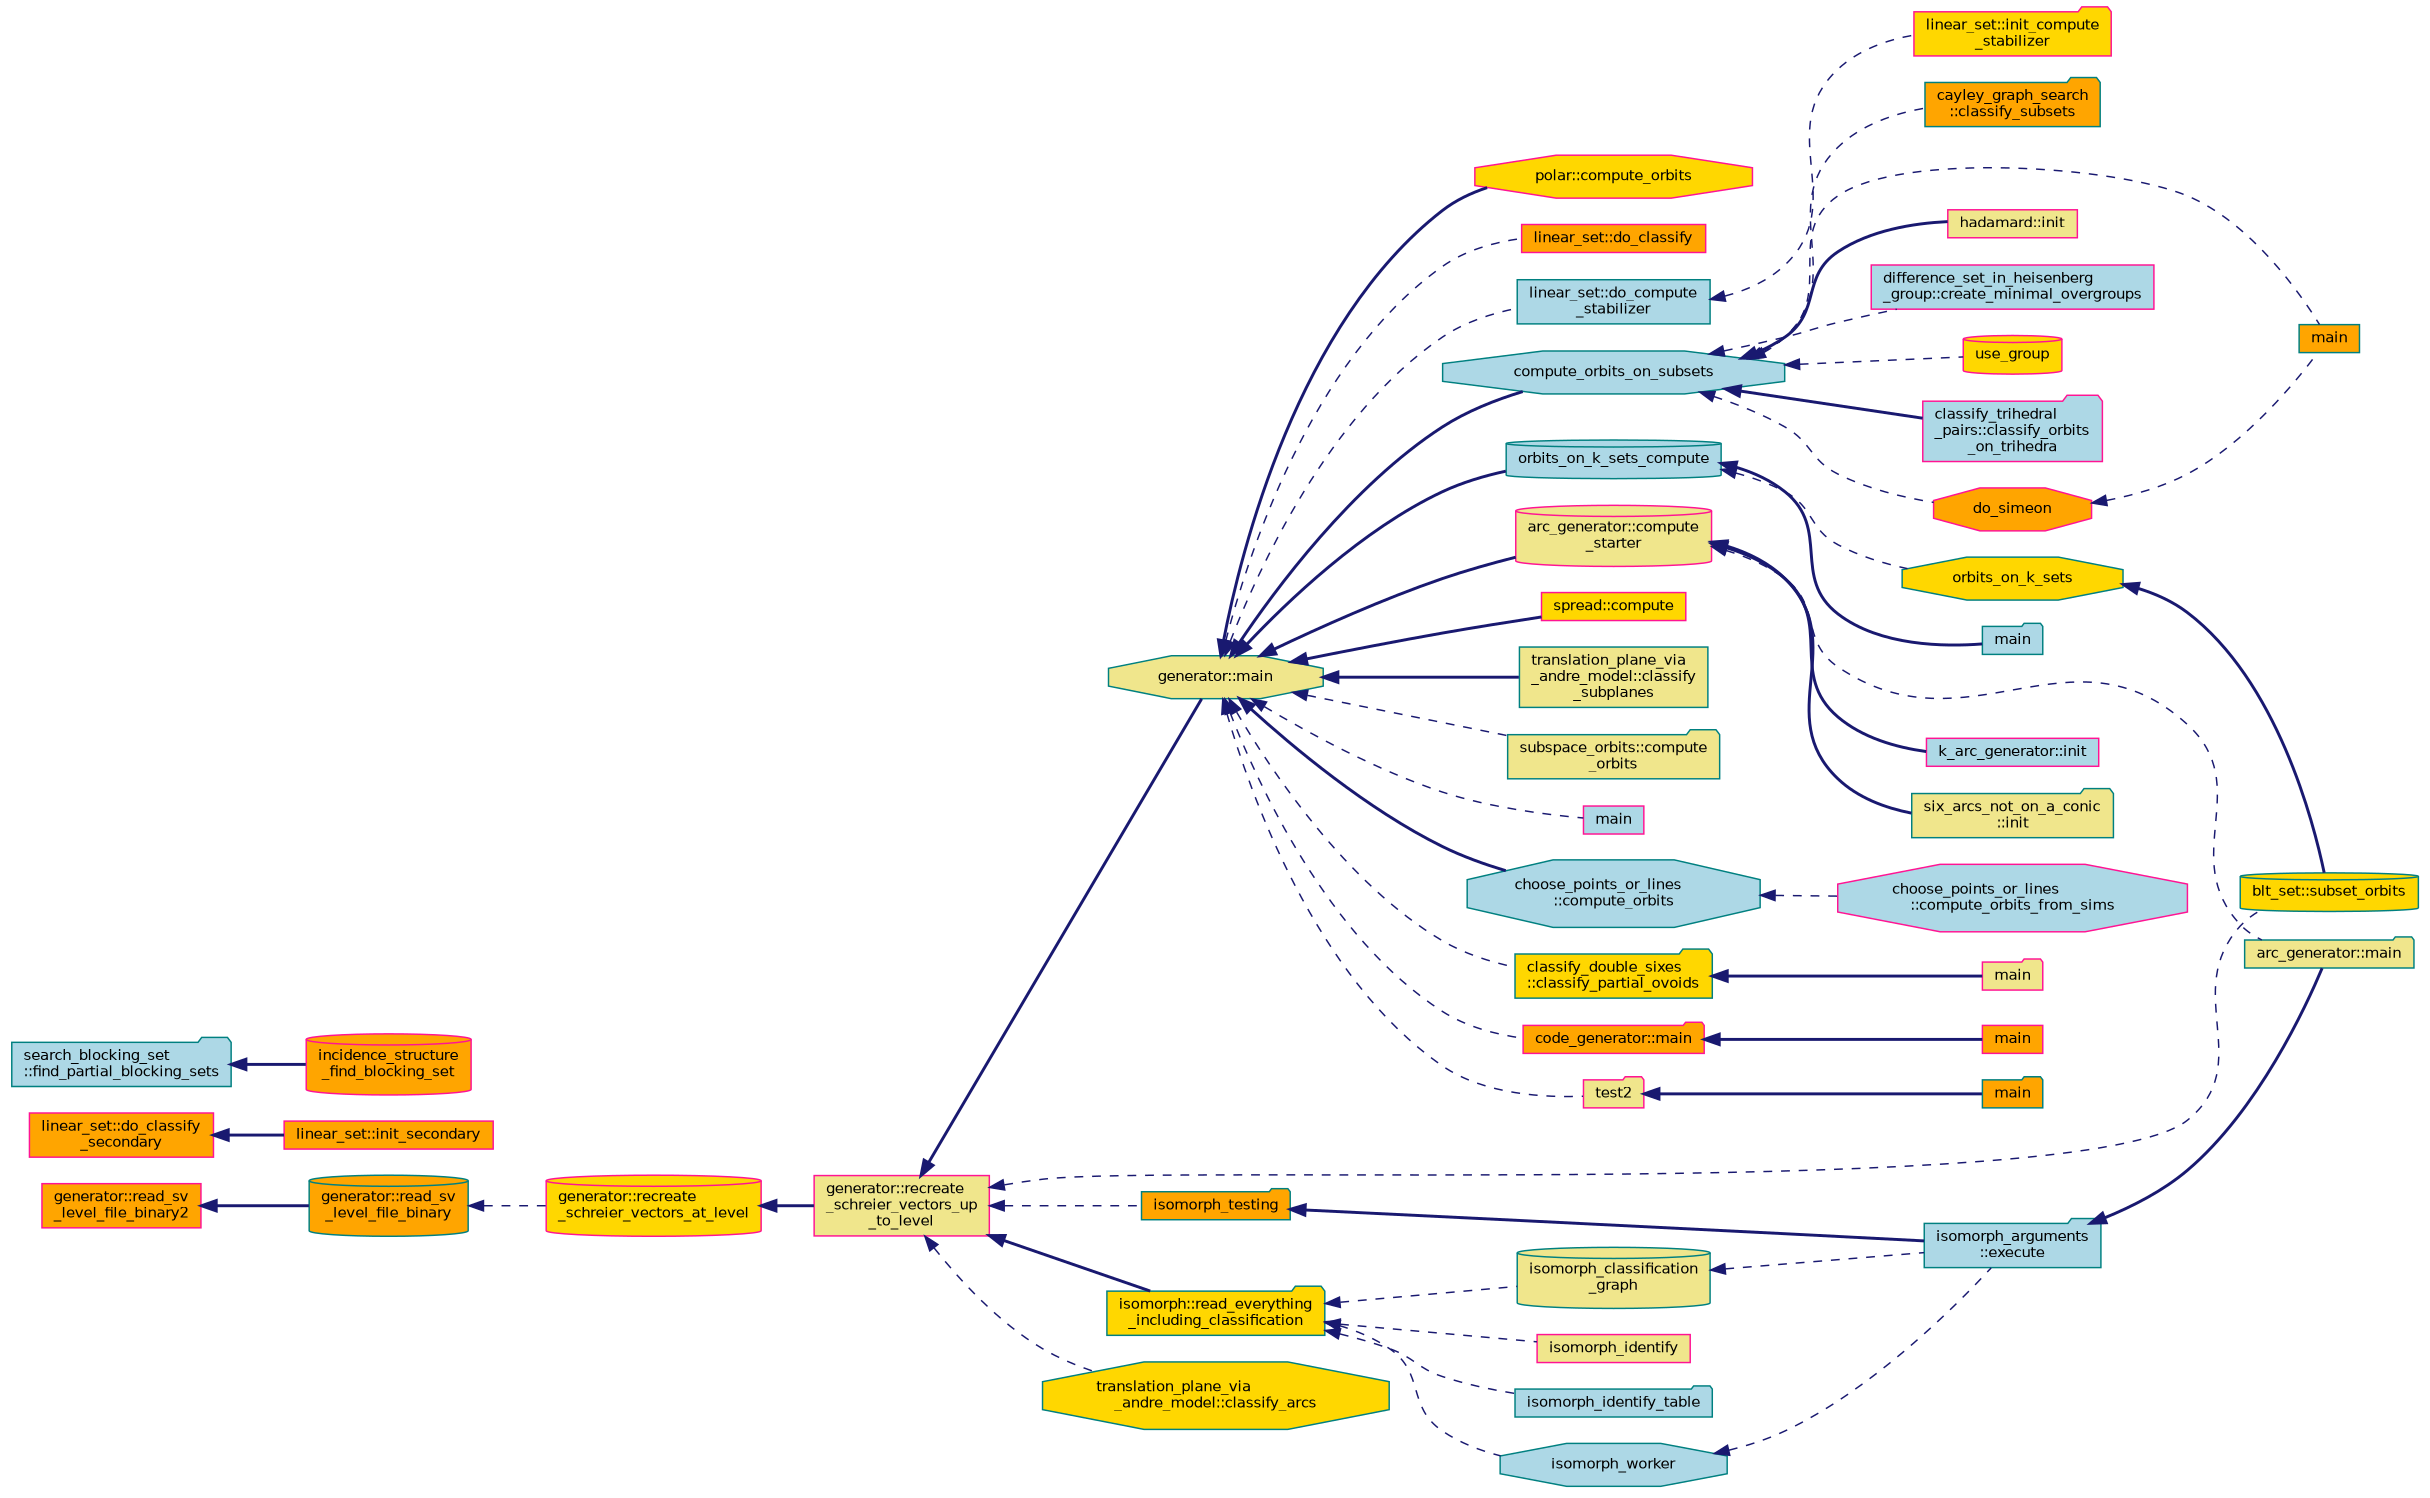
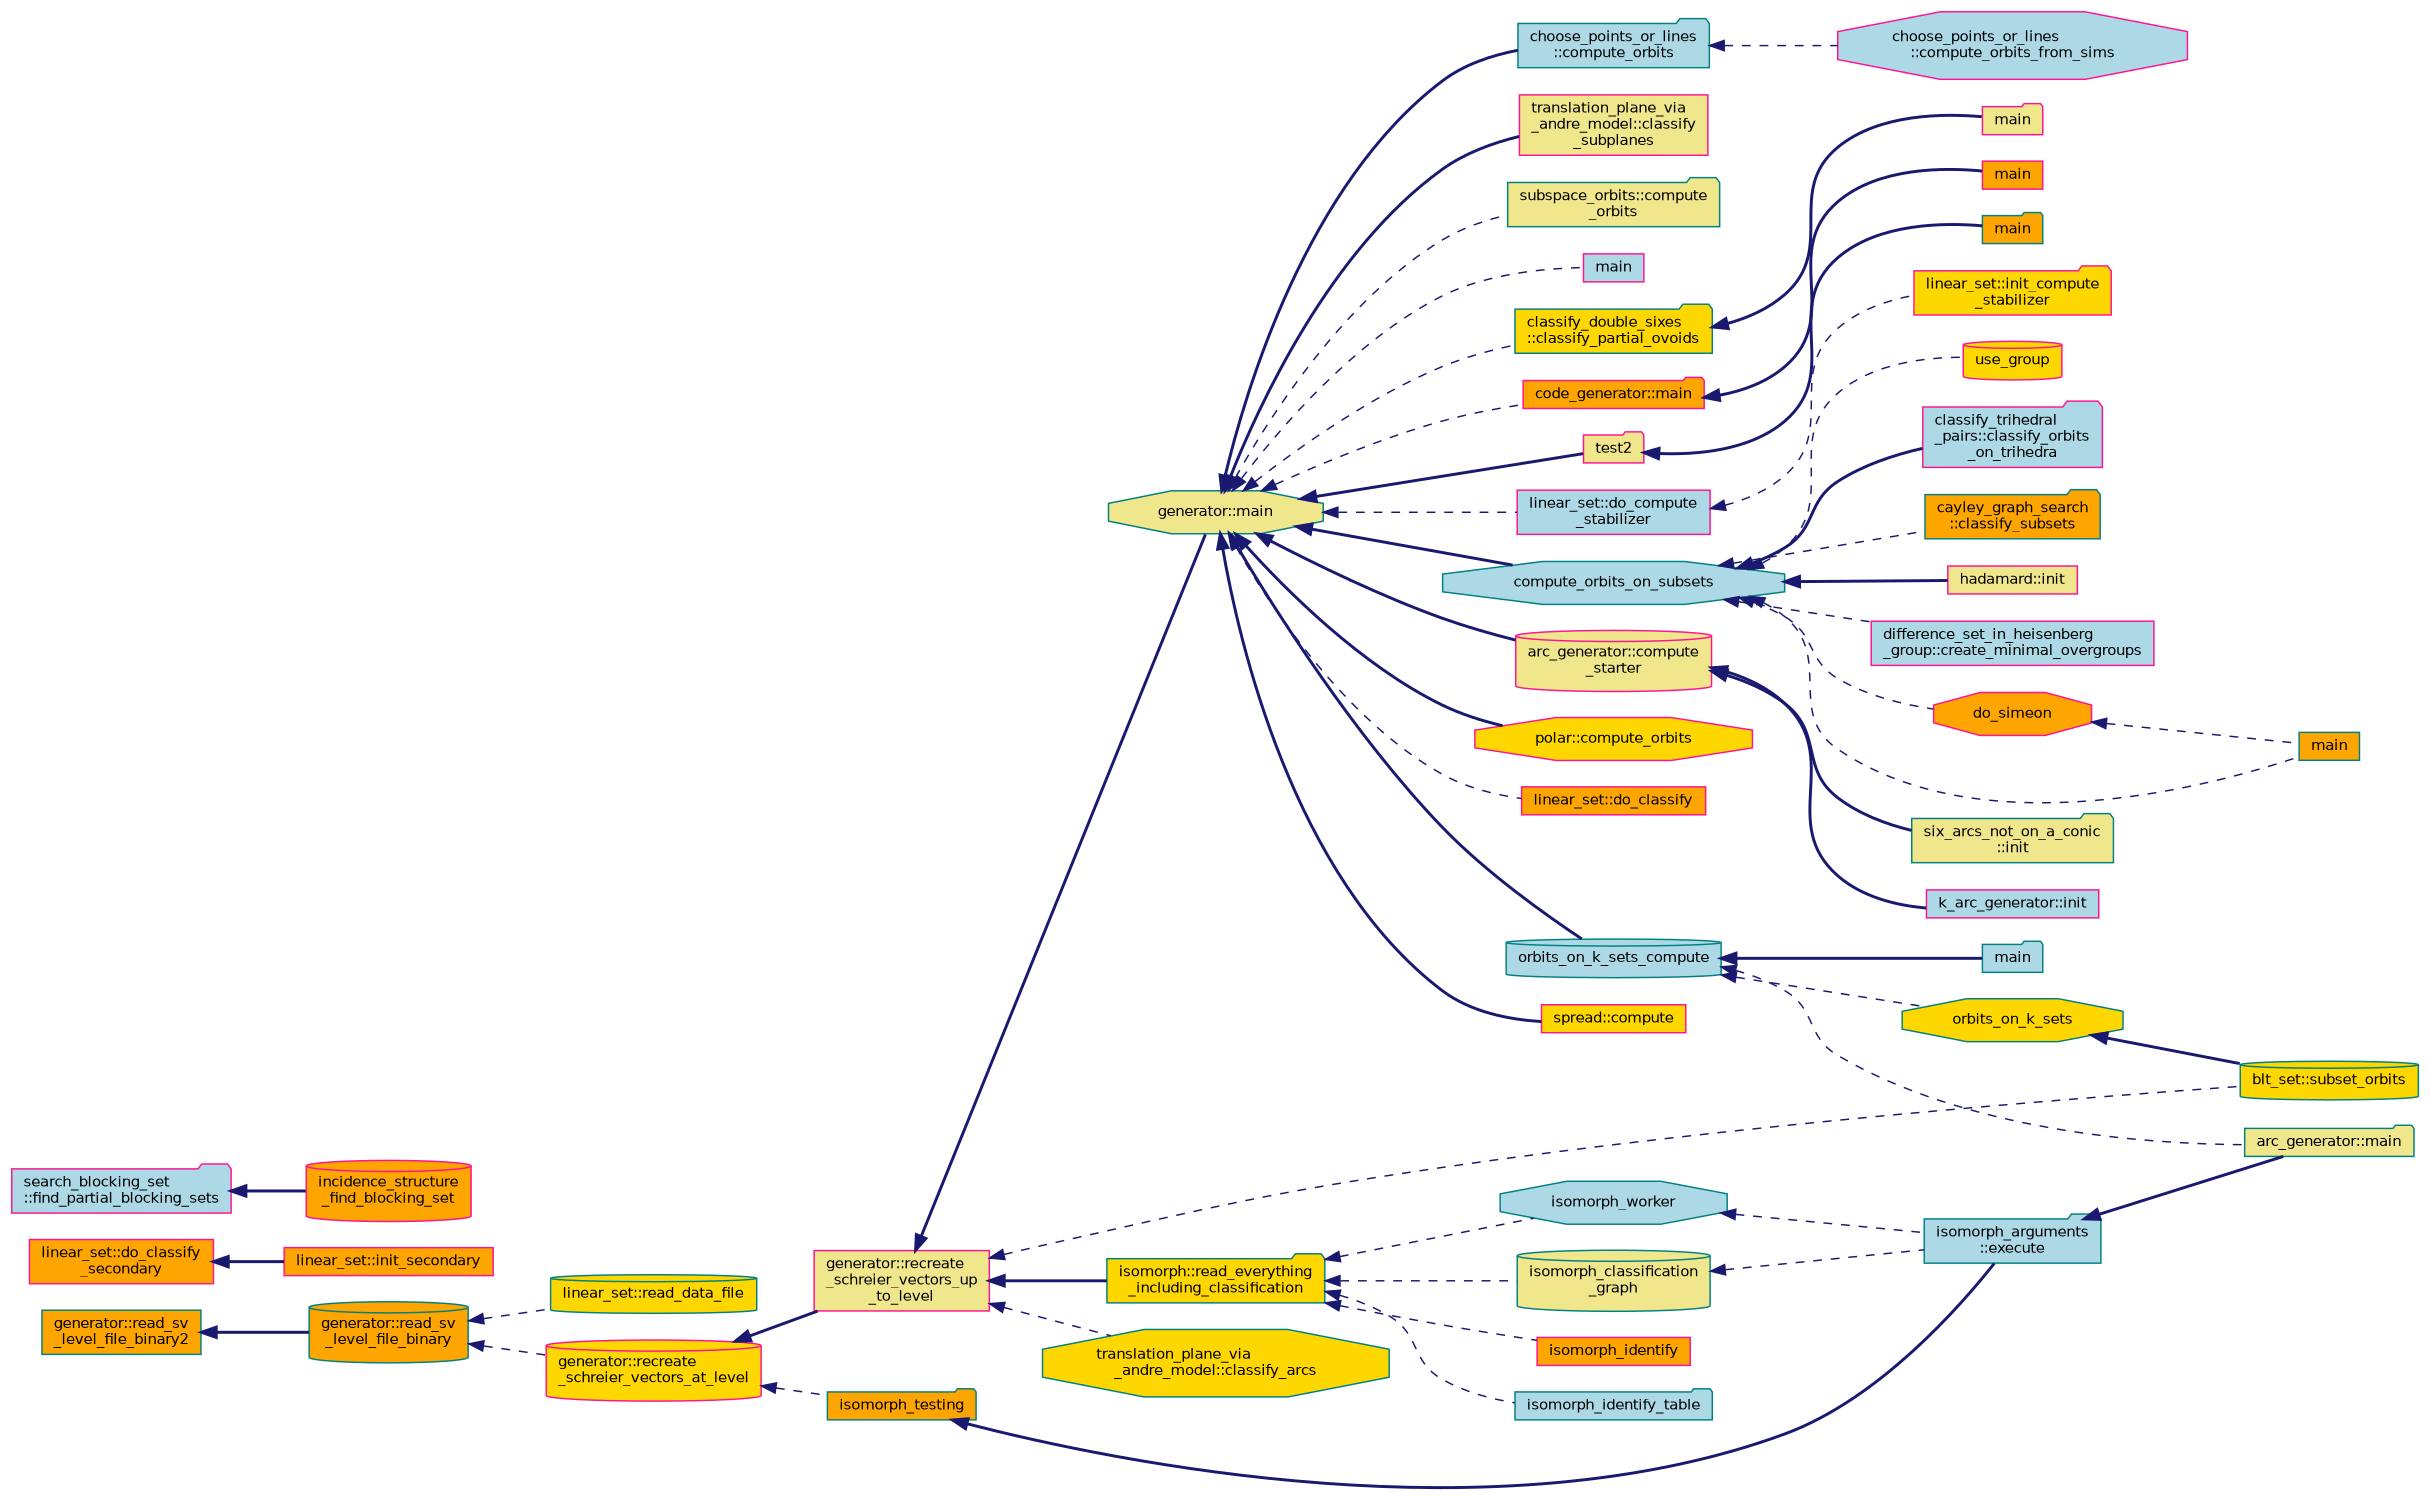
  digraph {
    rankdir=LR
    node [color=deeppink fillcolor=orange fontname=Helvetica fontsize=10 shape=folder style=filled]
    edge [color=midnightblue dir=back fontname=Helvetica fontsize=10 labelfontname=Helvetica labelfontsize=10 style=dashed]
-   n1 [fontcolor=black height=0.2 label="generator::read_sv\l_level_file_binary2" shape=box width=0.4]
+   n1 [color=teal fontcolor=black height=0.2 label="generator::read_sv\l_level_file_binary2" shape=box width=0.4]
    n2 [color=teal height=0.2 label="generator::read_sv\l_level_file_binary" shape=cylinder width=0.4]
+   n3 [color=teal fillcolor=gold height=0.2 label="linear_set::read_data_file" shape=cylinder width=0.4]
    n4 [fillcolor=gold height=0.2 label="generator::recreate\l_schreier_vectors_at_level" shape=cylinder width=0.4]
    n5 [fillcolor=khaki height=0.2 label="generator::recreate\l_schreier_vectors_up\l_to_level" shape=box width=0.4]
    n6 [color=teal fillcolor=gold height=0.2 label="blt_set::subset_orbits" shape=cylinder width=0.4]
    n7 [color=teal fillcolor=khaki height=0.2 label="generator::main" shape=octagon width=0.4]
    n8 [color=teal fillcolor=gold height=0.2 label="isomorph::read_everything\l_including_classification" width=0.4]
    n9 [color=teal height=0.2 label=isomorph_testing width=0.4]
    n10 [color=teal fillcolor=gold height=0.2 label="translation_plane_via\l_andre_model::classify_arcs" shape=octagon width=0.4]
    n11 [fillcolor=lightblue height=0.2 label=main shape=box width=0.4]
    n12 [height=0.2 label="code_generator::main" width=0.4]
    n13 [fillcolor=khaki height=0.2 label=test2 width=0.4]
    n14 [fillcolor=gold height=0.2 label="polar::compute_orbits" shape=octagon width=0.4]
    n15 [height=0.2 label="linear_set::do_classify" shape=box width=0.4]
-   n16 [color=teal fillcolor=lightblue height=0.2 label="linear_set::do_compute\l_stabilizer" shape=box width=0.4]
+   n16 [fillcolor=lightblue height=0.2 label="linear_set::do_compute\l_stabilizer" shape=box width=0.4]
    n17 [color=teal fillcolor=lightblue height=0.2 label=compute_orbits_on_subsets shape=octagon width=0.4]
    n18 [color=teal fillcolor=lightblue height=0.2 label=orbits_on_k_sets_compute shape=cylinder width=0.4]
    n19 [fillcolor=khaki height=0.2 label="arc_generator::compute\l_starter" shape=cylinder width=0.4]
-   n20 [color=teal fillcolor=lightblue height=0.2 label="choose_points_or_lines\l::compute_orbits" shape=octagon width=0.4]
+   n20 [color=teal fillcolor=lightblue height=0.2 label="choose_points_or_lines\l::compute_orbits" width=0.4]
    n21 [color=teal fillcolor=gold height=0.2 label="classify_double_sixes\l::classify_partial_ovoids" width=0.4]
    n22 [fillcolor=gold height=0.2 label="spread::compute" shape=box width=0.4]
-   n23 [color=teal fillcolor=khaki height=0.2 label="translation_plane_via\l_andre_model::classify\l_subplanes" shape=box width=0.4]
+   n23 [fillcolor=khaki height=0.2 label="translation_plane_via\l_andre_model::classify\l_subplanes" shape=box width=0.4]
    n24 [color=teal fillcolor=khaki height=0.2 label="subspace_orbits::compute\l_orbits" width=0.4]
    n25 [color=teal fillcolor=khaki height=0.2 label="isomorph_classification\l_graph" shape=cylinder width=0.4]
-   n26 [fillcolor=khaki height=0.2 label=isomorph_identify shape=box width=0.4]
+   n26 [height=0.2 label=isomorph_identify shape=box width=0.4]
    n27 [color=teal fillcolor=lightblue height=0.2 label=isomorph_identify_table width=0.4]
    n28 [color=teal fillcolor=lightblue height=0.2 label=isomorph_worker shape=octagon width=0.4]
    n29 [color=teal fillcolor=lightblue height=0.2 label="isomorph_arguments\l::execute" width=0.4]
    n30 [height=0.2 label=main shape=box width=0.4]
    n31 [color=teal height=0.2 label=main width=0.4]
    n32 [height=0.2 label="linear_set::do_classify\l_secondary" shape=box width=0.4]
    n33 [height=0.2 label="linear_set::init_secondary" shape=box width=0.4]
    n34 [fillcolor=gold height=0.2 label="linear_set::init_compute\l_stabilizer" width=0.4]
    n35 [color=teal height=0.2 label="cayley_graph_search\l::classify_subsets" width=0.4]
    n36 [fillcolor=khaki height=0.2 label="hadamard::init" shape=box width=0.4]
    n37 [fillcolor=lightblue height=0.2 label="difference_set_in_heisenberg\l_group::create_minimal_overgroups" shape=box width=0.4]
    n38 [color=teal height=0.2 label=main shape=box width=0.4]
    n39 [height=0.2 label=do_simeon shape=octagon width=0.4]
    n40 [fillcolor=gold height=0.2 label=use_group shape=cylinder width=0.4]
    n41 [fillcolor=lightblue height=0.2 label="classify_trihedral\l_pairs::classify_orbits\l_on_trihedra" width=0.4]
    n42 [color=teal fillcolor=lightblue height=0.2 label=main width=0.4]
    n43 [color=teal fillcolor=gold height=0.2 label=orbits_on_k_sets shape=octagon width=0.4]
    n44 [color=teal fillcolor=khaki height=0.2 label="arc_generator::main" width=0.4]
    n45 [fillcolor=lightblue height=0.2 label="k_arc_generator::init" shape=box width=0.4]
    n46 [color=teal fillcolor=khaki height=0.2 label="six_arcs_not_on_a_conic\l::init" width=0.4]
    n47 [fillcolor=lightblue height=0.2 label="choose_points_or_lines\l::compute_orbits_from_sims" shape=octagon width=0.4]
    n48 [fillcolor=khaki height=0.2 label=main width=0.4]
-   n49 [color=teal fillcolor=lightblue height=0.2 label="search_blocking_set\l::find_partial_blocking_sets" width=0.4]
+   n49 [fillcolor=lightblue height=0.2 label="search_blocking_set\l::find_partial_blocking_sets" width=0.4]
    n50 [height=0.2 label="incidence_structure\l_find_blocking_set" shape=cylinder width=0.4]
    n1 -> n2 [style=bold]
+   n2 -> n3
    n2 -> n4
    n4 -> n5 [style=bold]
    n5 -> n6
    n5 -> n7 [style=bold]
    n5 -> n8 [style=bold]
-   n5 -> n9
+   n4 -> n9
    n5 -> n10
    n7 -> n11
    n7 -> n12
-   n7 -> n13
+   n7 -> n13 [style=bold]
    n7 -> n14 [style=bold]
    n7 -> n15
    n7 -> n16
    n7 -> n17 [style=bold]
    n7 -> n18 [style=bold]
    n7 -> n19 [style=bold]
    n7 -> n20 [style=bold]
    n7 -> n21
    n7 -> n22 [style=bold]
    n7 -> n23 [style=bold]
    n7 -> n24
    n8 -> n25
    n8 -> n26
    n8 -> n27
    n8 -> n28
    n9 -> n29 [style=bold]
    n12 -> n30 [style=bold]
    n13 -> n31 [style=bold]
    n16 -> n34
    n17 -> n35
    n17 -> n36 [style=bold]
    n17 -> n37
    n17 -> n38
    n17 -> n39
    n17 -> n40
    n17 -> n41 [style=bold]
    n18 -> n42 [style=bold]
    n18 -> n43
-   n19 -> n44
+   n18 -> n44
    n19 -> n45 [style=bold]
    n19 -> n46 [style=bold]
    n20 -> n47
    n21 -> n48 [style=bold]
    n25 -> n29
    n28 -> n29
    n29 -> n44 [style=bold]
    n32 -> n33 [style=bold]
    n39 -> n38
    n43 -> n6 [style=bold]
    n49 -> n50 [style=bold]
  }
